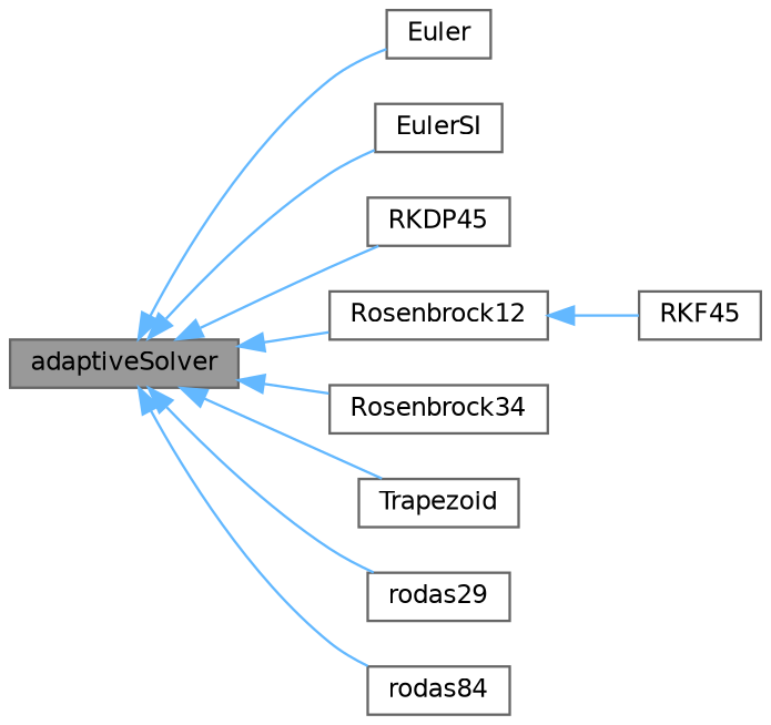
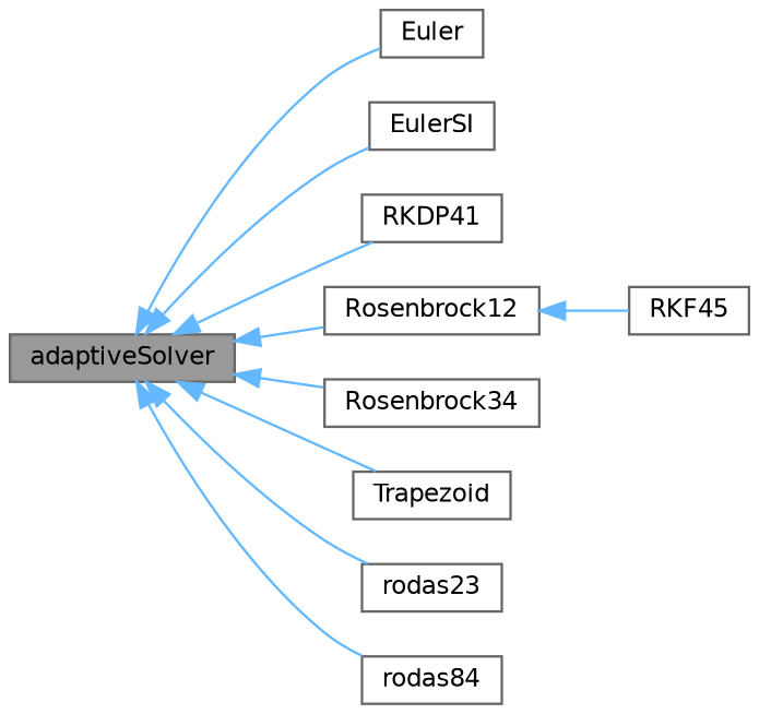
  digraph {
    rankdir=LR
    node [color=gray40 fillcolor=white fontname=Helvetica fontsize=10 shape=box style=filled]
    edge [color=steelblue1 dir=back fontname=Helvetica fontsize=10 labelfontname=Helvetica labelfontsize=10 style=solid]
    n1 [fillcolor=grey60 fontcolor=black height=0.2 label=adaptiveSolver width=0.4]
    n2 [height=0.2 label=Euler width=0.4]
    n3 [height=0.2 label=EulerSI width=0.4]
-   n4 [height=0.2 label=RKDP45 width=0.4]
+   n4 [height=0.2 label=RKDP41 width=0.4]
    n5 [height=0.2 label=Rosenbrock12 width=0.4]
    n6 [height=0.2 label=Rosenbrock34 width=0.4]
    n7 [height=0.2 label=Trapezoid width=0.4]
-   n8 [height=0.2 label=rodas29 width=0.4]
+   n8 [height=0.2 label=rodas23 width=0.4]
    n9 [height=0.2 label=rodas84 width=0.4]
    n10 [height=0.2 label=RKF45 width=0.4]
    n1 -> n2
    n1 -> n3
    n1 -> n4
    n1 -> n5
    n1 -> n6
    n1 -> n7
    n1 -> n8
    n1 -> n9
    n5 -> n10
  }
